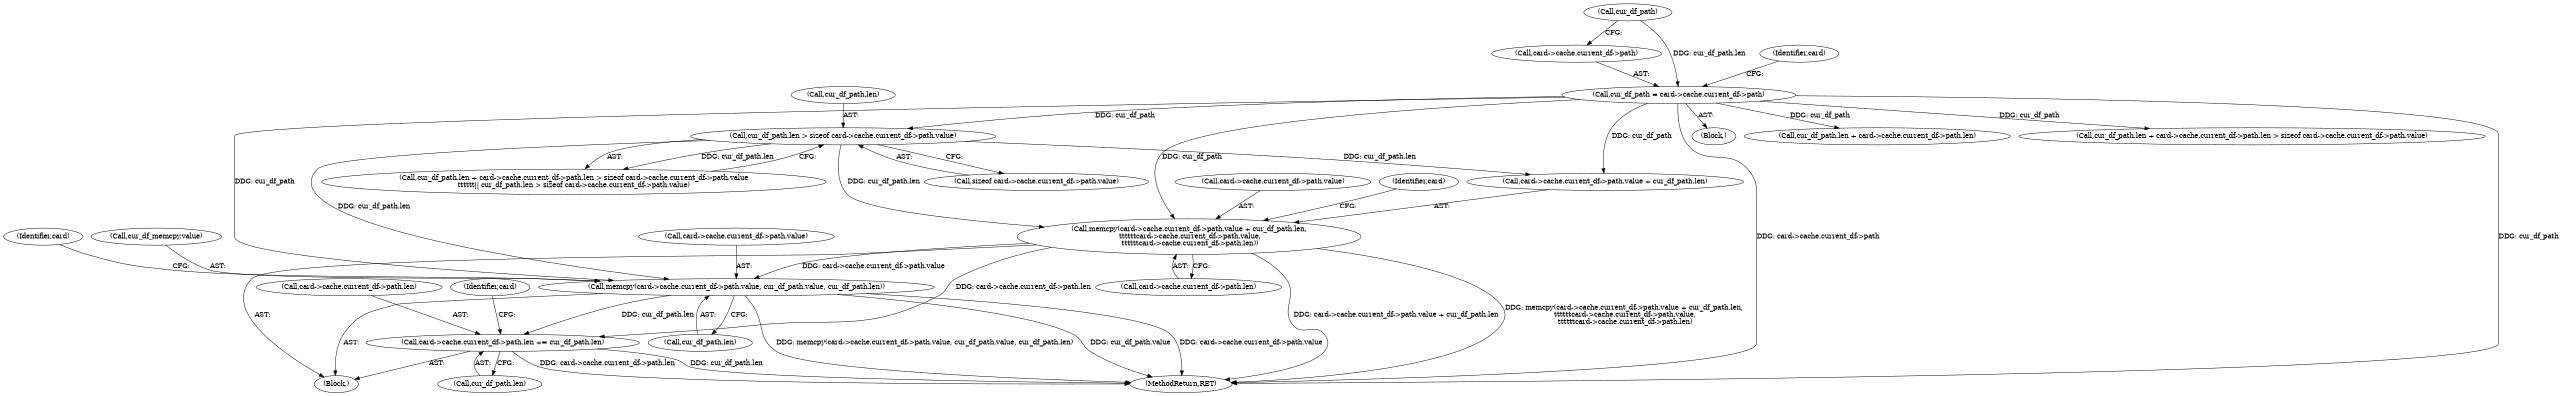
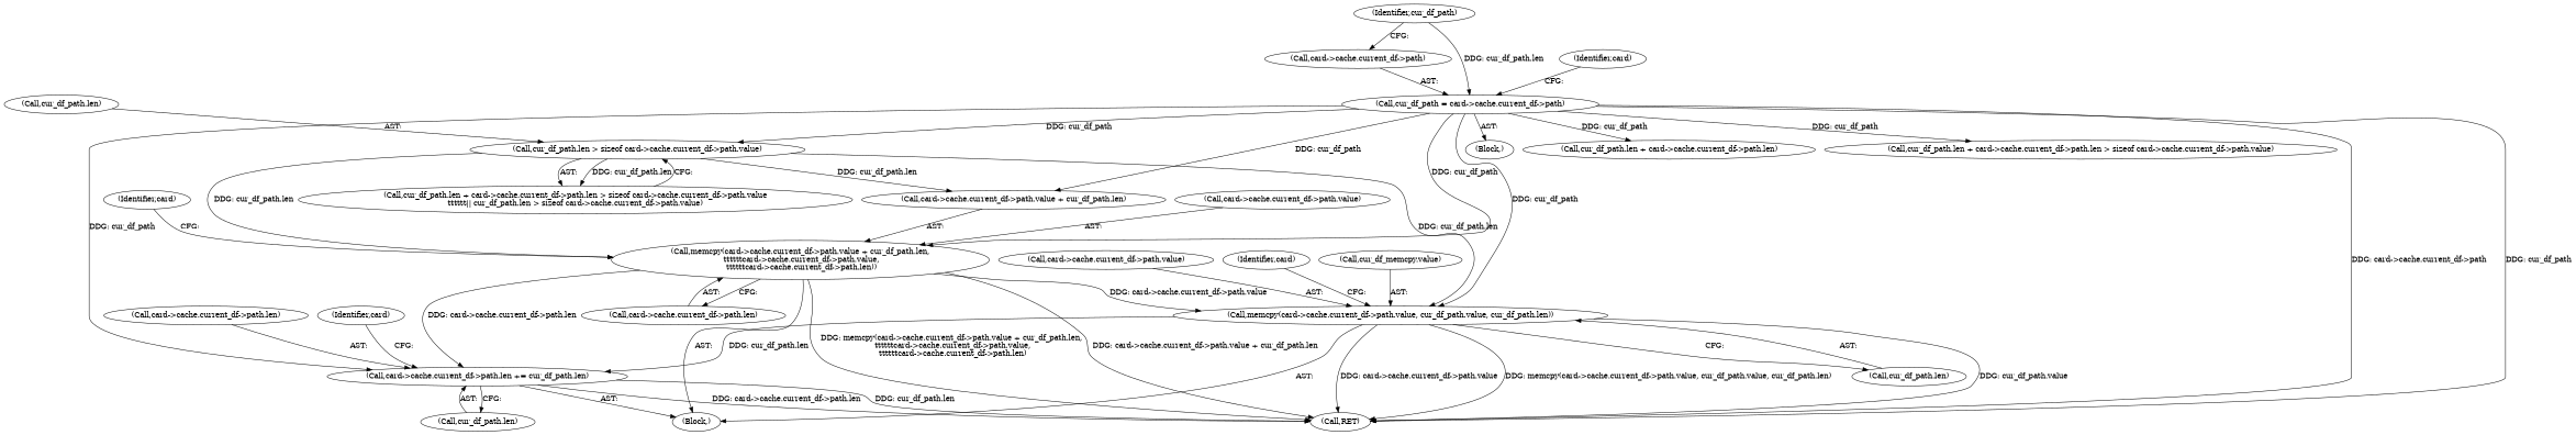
  digraph {
    n1 [label="(Call,memcpy(card->cache.current_df->path.value, cur_df_path.value, cur_df_path.len))"]
    n2 [label="(Call,card->cache.current_df->path.len += cur_df_path.len)"]
-   n3 [label="(MethodReturn,RET)"]
+   n3 [label="(Call,RET)"]
    n4 [label="(Block,)"]
    n5 [label="(Call,cur_df_path.len)"]
    n6 [label="(Call,cur_df_path.len)"]
    n7 [label="(Call,memcpy(card->cache.current_df->path.value + cur_df_path.len,\n \t\t\t\t\t\tcard->cache.current_df->path.value,\n \t\t\t\t\t\tcard->cache.current_df->path.len))"]
    n8 [label="(Call,card->cache.current_df->path.len)"]
    n9 [label="(Call,cur_df_path.len > sizeof card->cache.current_df->path.value)"]
    n10 [label="(Call,card->cache.current_df->path.value + cur_df_path.len)"]
    n11 [label="(Call,cur_df_path.len + card->cache.current_df->path.len > sizeof card->cache.current_df->path.value\n\t\t\t\t\t\t|| cur_df_path.len > sizeof card->cache.current_df->path.value)"]
-   n12 [label="(Call,sizeof card->cache.current_df->path.value)"]
    n13 [label="(Call,cur_df_path = card->cache.current_df->path)"]
    n14 [label="(Block,)"]
    n15 [label="(Call,cur_df_path.len + card->cache.current_df->path.len)"]
    n16 [label="(Call,cur_df_path.len + card->cache.current_df->path.len > sizeof card->cache.current_df->path.value)"]
    n17 [label="(Call,card->cache.current_df->path)"]
-   n18 [label="(Call,cur_df_path)"]
+   n18 [label="(Identifier,cur_df_path)"]
    n19 [label="(Identifier,card)"]
    n20 [label="(Call,card->cache.current_df->path.len)"]
    n21 [label="(Call,card->cache.current_df->path.value)"]
    n22 [label="(Identifier,card)"]
    n23 [label="(Call,card->cache.current_df->path.value)"]
    n24 [label="(Identifier,card)"]
    n25 [label="(Call,cur_df_memcpy.value)"]
    n26 [label="(Call,cur_df_path.len)"]
    n27 [label="(Identifier,card)"]
    n1 -> n2 [label="DDG: cur_df_path.len"]
    n1 -> n3 [label="DDG: memcpy(card->cache.current_df->path.value, cur_df_path.value, cur_df_path.len)"]
    n1 -> n3 [label="DDG: cur_df_path.value"]
    n1 -> n3 [label="DDG: card->cache.current_df->path.value"]
    n1 -> n4 [label="AST: "]
    n1 -> n5 [label="CFG: "]
    n2 -> n3 [label="DDG: cur_df_path.len"]
    n2 -> n3 [label="DDG: card->cache.current_df->path.len"]
    n2 -> n4 [label="AST: "]
    n2 -> n6 [label="CFG: "]
    n5 -> n1 [label="AST: "]
    n6 -> n2 [label="AST: "]
    n7 -> n1 [label="DDG: card->cache.current_df->path.value"]
    n7 -> n2 [label="DDG: card->cache.current_df->path.len"]
    n7 -> n3 [label="DDG: memcpy(card->cache.current_df->path.value + cur_df_path.len,\n \t\t\t\t\t\tcard->cache.current_df->path.value,\n \t\t\t\t\t\tcard->cache.current_df->path.len)"]
    n7 -> n3 [label="DDG: card->cache.current_df->path.value + cur_df_path.len"]
    n7 -> n4 [label="AST: "]
    n7 -> n8 [label="CFG: "]
    n8 -> n7 [label="AST: "]
    n9 -> n1 [label="DDG: cur_df_path.len"]
    n9 -> n7 [label="DDG: cur_df_path.len"]
    n9 -> n10 [label="DDG: cur_df_path.len"]
    n9 -> n11 [label="AST: "]
    n9 -> n11 [label="DDG: cur_df_path.len"]
-   n9 -> n12 [label="CFG: "]
    n10 -> n7 [label="AST: "]
    n11 -> n9 [label="CFG: "]
-   n12 -> n9 [label="AST: "]
    n13 -> n1 [label="DDG: cur_df_path"]
+   n13 -> n2 [label="DDG: cur_df_path"]
    n13 -> n3 [label="DDG: card->cache.current_df->path"]
    n13 -> n3 [label="DDG: cur_df_path"]
    n13 -> n7 [label="DDG: cur_df_path"]
    n13 -> n9 [label="DDG: cur_df_path"]
    n13 -> n10 [label="DDG: cur_df_path"]
    n13 -> n14 [label="AST: "]
    n13 -> n15 [label="DDG: cur_df_path"]
    n13 -> n16 [label="DDG: cur_df_path"]
    n17 -> n13 [label="AST: "]
    n18 -> n13 [label="DDG: cur_df_path.len"]
    n18 -> n17 [label="CFG: "]
    n19 -> n2 [label="CFG: "]
    n20 -> n2 [label="AST: "]
    n21 -> n1 [label="AST: "]
    n22 -> n1 [label="CFG: "]
    n23 -> n7 [label="AST: "]
    n24 -> n13 [label="CFG: "]
    n25 -> n1 [label="AST: "]
    n26 -> n9 [label="AST: "]
    n27 -> n7 [label="CFG: "]
  }
